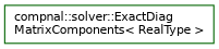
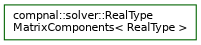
  digraph {
    rankdir=LR
-   n1 [color=darkgreen fillcolor=white fontname=Helvetica fontsize=10 height=0.2 label="compnal::solver::ExactDiag\lMatrixComponents\< RealType \>" shape=record style=filled width=0.4]
+   n1 [color=darkgreen fillcolor=white fontname=Helvetica fontsize=10 height=0.2 label="compnal::solver::RealType\lMatrixComponents\< RealType \>" shape=record style=filled width=0.4]
  }
